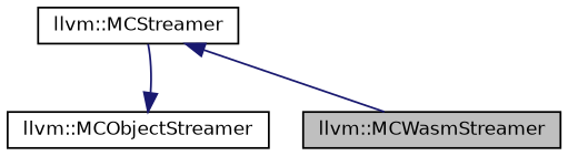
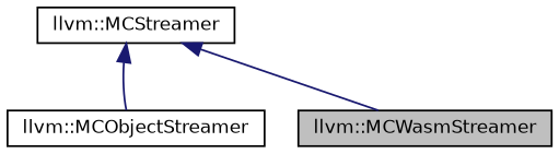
  digraph {
    node [color=black fontname=Helvetica fontsize=10 shape=box]
    edge [color=midnightblue dir=back fontname=Helvetica fontsize=10 labelfontname=Helvetica labelfontsize=10 style=solid]
    n1 [fillcolor=grey75 fontcolor=black height=0.2 label="llvm::MCWasmStreamer" style=filled width=0.4]
    n2 [height=0.2 label="llvm::MCObjectStreamer" width=0.4]
    n3 [height=0.2 label="llvm::MCStreamer" width=0.4]
    n3 -> n1
-   n2 -> n3
+   n3 -> n2
  }
